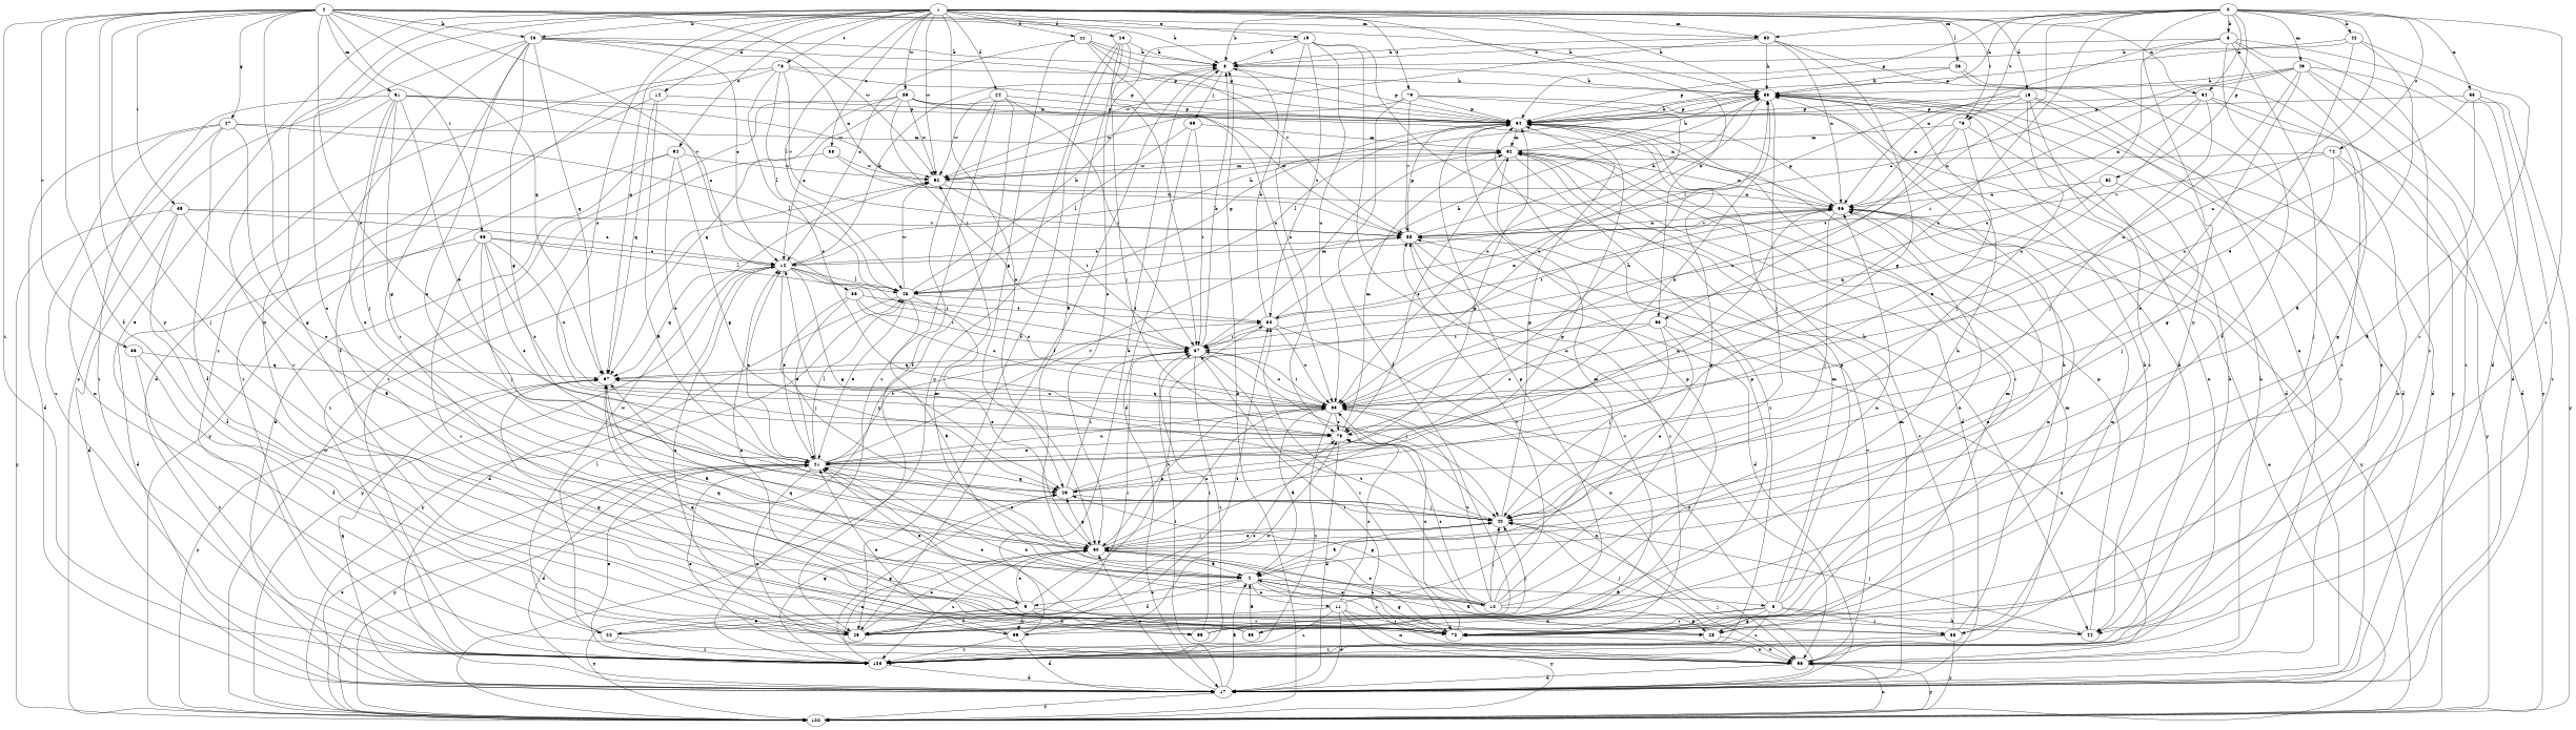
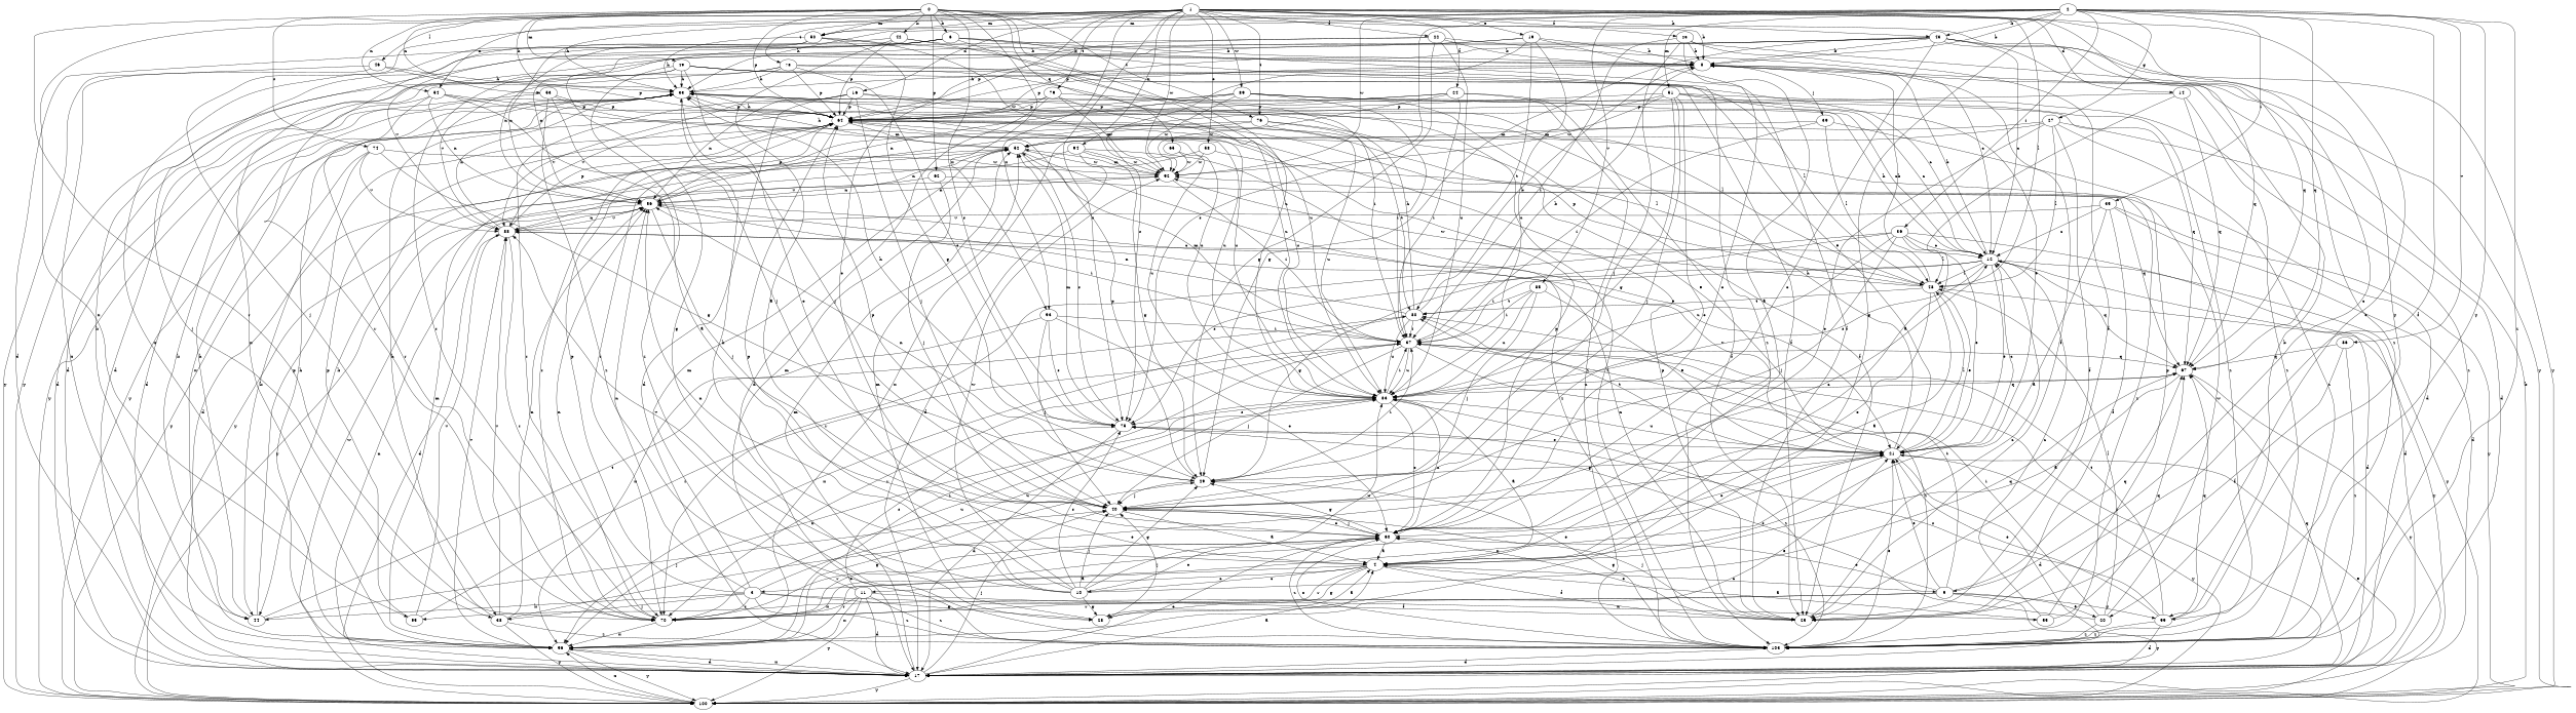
  strict digraph {
    0
    6
    8
    33
    42
    49
    50
    53
    54
    62
    64
+   65
    70
    74
    75
    76
    83
    93
    99
    25
    28
    38
    103
    56
    17
    39
    44
    40
    96
    4
    21
    60
    100
    12
    37
    92
    29
    67
    48
    52
    88
    80
    1
    9
    14
    16
    19
    20
    22
    23
    24
    43
    46
    58
    78
    79
    89
    94
    95
    2
    27
    35
    36
    51
    85
    86
    3
    55
    10
    11
    0 -> 6 [label=b]
    0 -> 8 [label=b]
    0 -> 33 [label=h]
    0 -> 42 [label=k]
    0 -> 49 [label=m]
    0 -> 50 [label=m]
    0 -> 53 [label=n]
    0 -> 54 [label=n]
    0 -> 62 [label=p]
    0 -> 64 [label=p]
+   0 -> 65 [label=q]
    0 -> 70 [label=r]
    0 -> 74 [label=s]
    0 -> 75 [label=s]
    0 -> 76 [label=t]
    0 -> 83 [label=u]
    0 -> 93 [label=x]
    0 -> 99 [label=y]
    6 -> 8 [label=b]
    6 -> 83 [label=u]
    6 -> 25 [label=f]
    6 -> 28 [label=g]
    6 -> 38 [label=j]
    6 -> 103 [label=z]
    6 -> 56 [label=n]
    6 -> 17 [label=d]
    8 -> 33 [label=h]
    8 -> 64 [label=p]
    8 -> 25 [label=f]
    8 -> 39 [label=j]
    33 -> 64 [label=p]
    33 -> 83 [label=u]
    33 -> 17 [label=d]
    33 -> 44 [label=k]
    33 -> 40 [label=j]
    33 -> 96 [label=x]
    42 -> 8 [label=b]
    42 -> 64 [label=p]
    42 -> 70 [label=r]
    42 -> 4 [label=a]
    42 -> 21 [label=e]
    49 -> 33 [label=h]
    49 -> 83 [label=u]
    49 -> 103 [label=z]
    49 -> 17 [label=d]
    49 -> 60 [label=o]
    49 -> 100 [label=y]
    49 -> 12 [label=c]
    49 -> 37 [label=i]
    50 -> 8 [label=b]
    50 -> 33 [label=h]
    50 -> 56 [label=n]
    50 -> 96 [label=x]
    50 -> 92 [label=w]
    50 -> 29 [label=g]
    53 -> 64 [label=p]
    53 -> 83 [label=u]
    53 -> 103 [label=z]
    53 -> 4 [label=a]
    53 -> 100 [label=y]
    54 -> 64 [label=p]
    54 -> 70 [label=r]
    54 -> 83 [label=u]
    54 -> 56 [label=n]
    54 -> 17 [label=d]
    54 -> 40 [label=j]
    62 -> 56 [label=n]
    62 -> 40 [label=j]
    62 -> 67 [label=q]
    64 -> 33 [label=h]
    64 -> 70 [label=r]
    64 -> 48 [label=l]
    64 -> 52 [label=m]
+   65 -> 83 [label=u]
+   65 -> 92 [label=w]
    70 -> 83 [label=u]
    70 -> 56 [label=n]
    70 -> 96 [label=x]
    70 -> 21 [label=e]
    70 -> 60 [label=o]
    74 -> 44 [label=k]
    74 -> 100 [label=y]
    74 -> 92 [label=w]
    74 -> 29 [label=g]
    74 -> 88 [label=v]
    75 -> 33 [label=h]
    75 -> 17 [label=d]
    75 -> 21 [label=e]
    75 -> 52 [label=m]
    76 -> 83 [label=u]
    76 -> 44 [label=k]
    76 -> 21 [label=e]
    76 -> 52 [label=m]
    76 -> 80 [label=t]
    83 -> 75 [label=s]
    83 -> 103 [label=z]
    83 -> 96 [label=x]
    83 -> 4 [label=a]
    83 -> 60 [label=o]
    83 -> 37 [label=i]
    83 -> 67 [label=q]
    93 -> 75 [label=s]
    93 -> 40 [label=j]
    93 -> 96 [label=x]
    93 -> 60 [label=o]
    93 -> 37 [label=i]
    99 -> 8 [label=b]
    99 -> 75 [label=s]
    99 -> 103 [label=z]
    99 -> 17 [label=d]
    99 -> 21 [label=e]
    99 -> 67 [label=q]
    99 -> 80 [label=t]
    25 -> 64 [label=p]
    25 -> 56 [label=n]
    25 -> 40 [label=j]
    25 -> 60 [label=o]
    25 -> 12 [label=c]
    28 -> 40 [label=j]
    28 -> 4 [label=a]
    28 -> 52 [label=m]
    38 -> 33 [label=h]
    38 -> 103 [label=z]
    38 -> 56 [label=n]
    38 -> 21 [label=e]
    38 -> 100 [label=y]
    38 -> 88 [label=v]
    103 -> 17 [label=d]
    103 -> 21 [label=e]
    103 -> 60 [label=o]
    103 -> 29 [label=g]
    56 -> 64 [label=p]
    56 -> 40 [label=j]
    56 -> 100 [label=y]
    56 -> 37 [label=i]
    56 -> 88 [label=v]
    17 -> 40 [label=j]
-   28 -> 96 [label=x]
+   17 -> 96 [label=x]
    17 -> 4 [label=a]
    17 -> 60 [label=o]
    17 -> 100 [label=y]
    17 -> 37 [label=i]
    17 -> 67 [label=q]
    17 -> 52 [label=m]
    39 -> 17 [label=d]
    39 -> 37 [label=i]
    39 -> 48 [label=l]
    39 -> 52 [label=m]
    44 -> 33 [label=h]
    44 -> 64 [label=p]
    44 -> 40 [label=j]
    44 -> 80 [label=t]
    40 -> 64 [label=p]
    40 -> 4 [label=a]
    40 -> 60 [label=o]
    40 -> 12 [label=c]
    96 -> 33 [label=h]
    96 -> 17 [label=d]
    96 -> 21 [label=e]
    96 -> 100 [label=y]
    96 -> 37 [label=i]
    96 -> 29 [label=g]
    96 -> 52 [label=m]
    96 -> 88 [label=v]
    4 -> 70 [label=r]
    4 -> 25 [label=f]
    4 -> 28 [label=g]
    4 -> 9 [label=c]
    4 -> 3 [label=a]
    4 -> 10 [label=c]
    4 -> 11 [label=c]
    21 -> 33 [label=h]
    21 -> 83 [label=u]
    21 -> 17 [label=d]
    21 -> 96 [label=x]
    21 -> 60 [label=o]
    21 -> 100 [label=y]
    21 -> 12 [label=c]
    21 -> 29 [label=g]
    21 -> 48 [label=l]
    21 -> 88 [label=v]
    21 -> 80 [label=t]
    60 -> 64 [label=p]
    60 -> 70 [label=r]
    60 -> 83 [label=u]
    60 -> 103 [label=z]
    60 -> 40 [label=j]
    60 -> 4 [label=a]
    60 -> 29 [label=g]
    100 -> 8 [label=b]
    100 -> 56 [label=n]
    100 -> 96 [label=x]
    100 -> 21 [label=e]
    100 -> 92 [label=w]
    12 -> 8 [label=b]
    12 -> 33 [label=h]
    12 -> 83 [label=s]
    12 -> 17 [label=d]
    12 -> 21 [label=e]
    12 -> 100 [label=y]
    12 -> 37 [label=i]
    12 -> 29 [label=g]
    12 -> 67 [label=q]
    12 -> 48 [label=l]
    37 -> 8 [label=b]
    37 -> 70 [label=r]
    37 -> 83 [label=u]
    37 -> 103 [label=z]
    37 -> 40 [label=j]
    37 -> 67 [label=q]
    37 -> 52 [label=m]
    92 -> 56 [label=n]
    92 -> 37 [label=i]
    92 -> 52 [label=m]
    29 -> 64 [label=p]
    29 -> 56 [label=n]
    29 -> 40 [label=j]
    29 -> 37 [label=i]
    67 -> 83 [label=u]
    67 -> 4 [label=a]
    67 -> 100 [label=y]
    48 -> 8 [label=b]
    48 -> 64 [label=p]
    48 -> 4 [label=a]
    48 -> 21 [label=e]
    48 -> 60 [label=o]
    48 -> 100 [label=y]
    48 -> 92 [label=w]
    48 -> 80 [label=t]
    52 -> 33 [label=h]
    52 -> 75 [label=s]
    52 -> 103 [label=z]
    52 -> 56 [label=n]
    52 -> 17 [label=d]
    52 -> 92 [label=w]
    88 -> 33 [label=h]
    88 -> 64 [label=p]
    88 -> 70 [label=r]
    88 -> 56 [label=n]
    88 -> 17 [label=d]
    88 -> 12 [label=c]
    80 -> 8 [label=b]
    80 -> 33 [label=h]
    80 -> 83 [label=u]
    80 -> 56 [label=n]
    80 -> 96 [label=x]
    80 -> 37 [label=i]
    1 -> 33 [label=h]
    1 -> 50 [label=m]
    1 -> 54 [label=n]
    1 -> 75 [label=s]
    1 -> 76 [label=t]
    1 -> 93 [label=x]
    1 -> 60 [label=o]
    1 -> 92 [label=w]
    1 -> 67 [label=q]
    1 -> 48 [label=l]
    1 -> 9 [label=c]
    1 -> 14 [label=d]
    1 -> 16 [label=d]
    1 -> 19 [label=e]
    1 -> 20 [label=e]
    1 -> 22 [label=f]
    1 -> 23 [label=f]
    1 -> 24 [label=f]
    1 -> 43 [label=k]
    1 -> 46 [label=l]
    1 -> 58 [label=o]
    1 -> 78 [label=t]
    1 -> 79 [label=t]
    1 -> 89 [label=w]
    1 -> 94 [label=x]
    1 -> 95 [label=x]
    9 -> 70 [label=r]
    9 -> 99 [label=y]
    9 -> 21 [label=e]
    9 -> 60 [label=o]
    9 -> 100 [label=y]
    9 -> 67 [label=q]
    9 -> 80 [label=t]
    9 -> 20 [label=e]
    9 -> 95 [label=x]
    14 -> 64 [label=p]
    14 -> 103 [label=z]
    14 -> 4 [label=a]
    14 -> 67 [label=q]
    16 -> 64 [label=p]
    16 -> 70 [label=r]
    16 -> 103 [label=z]
    16 -> 56 [label=n]
    16 -> 17 [label=d]
    16 -> 40 [label=j]
    16 -> 48 [label=l]
    19 -> 8 [label=b]
    19 -> 75 [label=s]
    19 -> 83 [label=u]
    19 -> 44 [label=k]
    19 -> 96 [label=x]
    19 -> 60 [label=o]
    19 -> 80 [label=t]
    20 -> 75 [label=s]
    20 -> 103 [label=z]
    20 -> 37 [label=i]
    20 -> 92 [label=w]
    20 -> 48 [label=l]
    22 -> 8 [label=b]
    22 -> 64 [label=p]
    22 -> 83 [label=u]
    22 -> 12 [label=c]
    22 -> 29 [label=g]
    22 -> 88 [label=v]
    23 -> 8 [label=b]
    23 -> 25 [label=f]
    23 -> 40 [label=j]
    23 -> 4 [label=a]
    23 -> 100 [label=y]
    23 -> 37 [label=i]
    24 -> 64 [label=p]
    24 -> 25 [label=f]
    24 -> 103 [label=z]
    24 -> 100 [label=y]
    24 -> 37 [label=i]
    24 -> 92 [label=w]
    43 -> 8 [label=b]
    43 -> 64 [label=p]
    43 -> 70 [label=r]
    43 -> 103 [label=z]
    43 -> 56 [label=n]
    43 -> 60 [label=o]
    43 -> 100 [label=y]
    43 -> 12 [label=c]
    43 -> 29 [label=g]
    43 -> 67 [label=q]
    46 -> 33 [label=h]
    46 -> 64 [label=p]
    46 -> 96 [label=x]
    46 -> 100 [label=y]
    58 -> 103 [label=z]
    58 -> 92 [label=w]
    58 -> 88 [label=v]
    78 -> 33 [label=h]
    78 -> 64 [label=p]
    78 -> 75 [label=s]
    78 -> 25 [label=f]
    78 -> 17 [label=d]
    78 -> 48 [label=l]
    78 -> 88 [label=v]
    79 -> 64 [label=p]
    79 -> 83 [label=u]
    79 -> 25 [label=f]
    79 -> 17 [label=d]
    79 -> 92 [label=w]
    79 -> 88 [label=v]
    89 -> 64 [label=p]
    89 -> 103 [label=z]
    89 -> 56 [label=n]
    89 -> 12 [label=c]
    89 -> 37 [label=i]
    89 -> 92 [label=w]
    89 -> 67 [label=q]
    89 -> 88 [label=v]
    94 -> 17 [label=d]
    94 -> 21 [label=e]
    94 -> 100 [label=y]
    94 -> 92 [label=w]
    94 -> 29 [label=g]
    95 -> 64 [label=p]
    95 -> 37 [label=i]
    95 -> 88 [label=v]
    2 -> 8 [label=b]
    2 -> 33 [label=h]
    2 -> 50 [label=m]
    2 -> 75 [label=s]
    2 -> 99 [label=y]
    2 -> 25 [label=f]
    2 -> 28 [label=g]
    2 -> 38 [label=j]
    2 -> 103 [label=z]
    2 -> 92 [label=w]
    2 -> 67 [label=q]
    2 -> 43 [label=k]
    2 -> 27 [label=g]
    2 -> 35 [label=i]
    2 -> 36 [label=i]
    2 -> 51 [label=m]
    2 -> 85 [label=v]
    2 -> 86 [label=v]
    27 -> 25 [label=f]
    27 -> 103 [label=z]
    27 -> 17 [label=d]
    27 -> 96 [label=x]
    27 -> 60 [label=o]
    27 -> 48 [label=l]
    27 -> 52 [label=m]
    35 -> 25 [label=f]
    35 -> 17 [label=d]
    35 -> 4 [label=a]
    35 -> 100 [label=y]
    35 -> 12 [label=c]
    35 -> 88 [label=v]
    36 -> 70 [label=r]
    36 -> 75 [label=s]
    36 -> 83 [label=u]
    36 -> 17 [label=d]
    36 -> 40 [label=j]
    36 -> 21 [label=e]
    36 -> 12 [label=c]
    36 -> 48 [label=l]
    51 -> 64 [label=p]
    51 -> 70 [label=r]
    51 -> 103 [label=z]
    51 -> 40 [label=j]
    51 -> 21 [label=e]
    51 -> 60 [label=o]
    51 -> 12 [label=c]
    51 -> 92 [label=w]
    51 -> 29 [label=g]
    85 -> 83 [label=u]
    85 -> 40 [label=j]
    85 -> 21 [label=e]
    85 -> 37 [label=i]
    85 -> 80 [label=t]
    86 -> 25 [label=f]
    86 -> 103 [label=z]
    86 -> 67 [label=q]
    3 -> 64 [label=p]
    3 -> 70 [label=r]
    3 -> 83 [label=u]
    3 -> 28 [label=g]
    3 -> 38 [label=j]
    3 -> 103 [label=z]
    3 -> 56 [label=n]
    3 -> 44 [label=k]
    3 -> 52 [label=m]
    3 -> 55 [label=n]
    55 -> 64 [label=p]
    55 -> 4 [label=a]
    55 -> 12 [label=c]
    55 -> 67 [label=q]
    10 -> 33 [label=h]
    10 -> 64 [label=p]
    10 -> 75 [label=s]
    10 -> 83 [label=u]
    10 -> 28 [label=g]
    10 -> 56 [label=n]
    10 -> 40 [label=j]
    10 -> 60 [label=o]
    10 -> 92 [label=w]
    10 -> 29 [label=g]
    10 -> 67 [label=q]
    10 -> 88 [label=v]
    11 -> 70 [label=r]
    11 -> 75 [label=s]
    11 -> 25 [label=f]
    11 -> 103 [label=z]
    11 -> 17 [label=d]
    11 -> 96 [label=x]
    11 -> 100 [label=y]
    11 -> 52 [label=m]
  }
